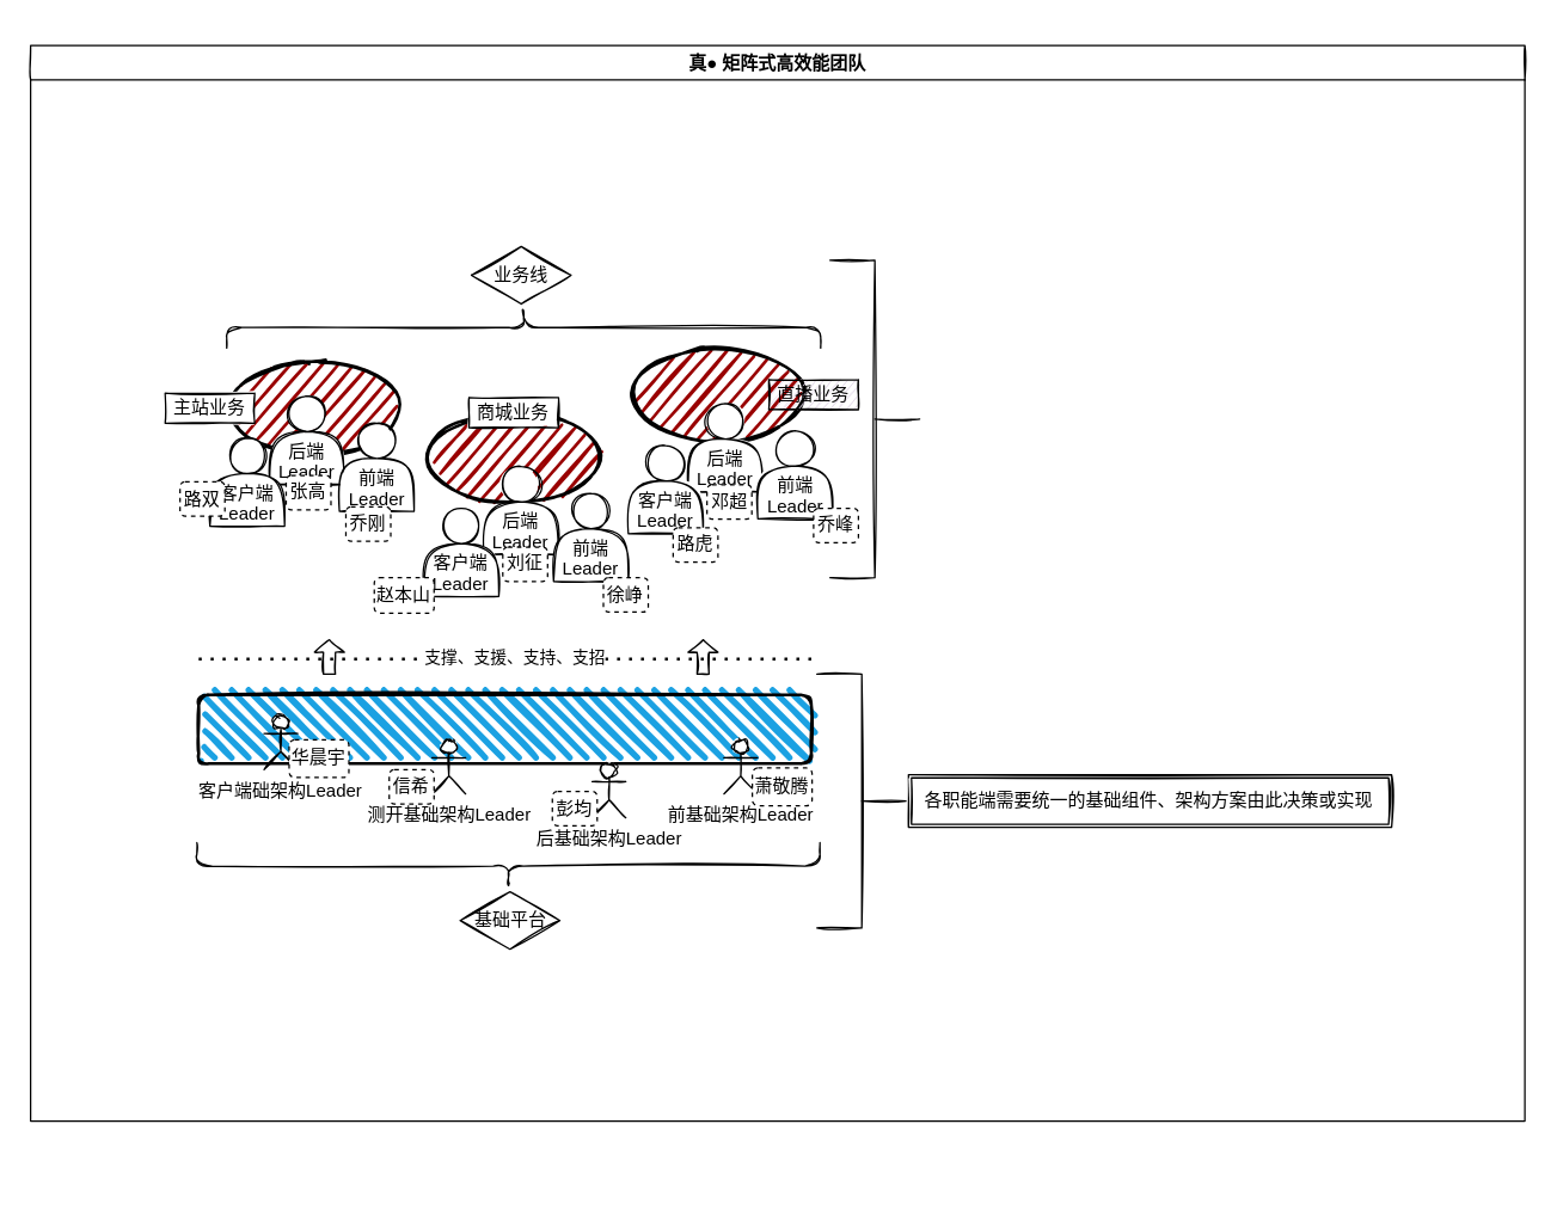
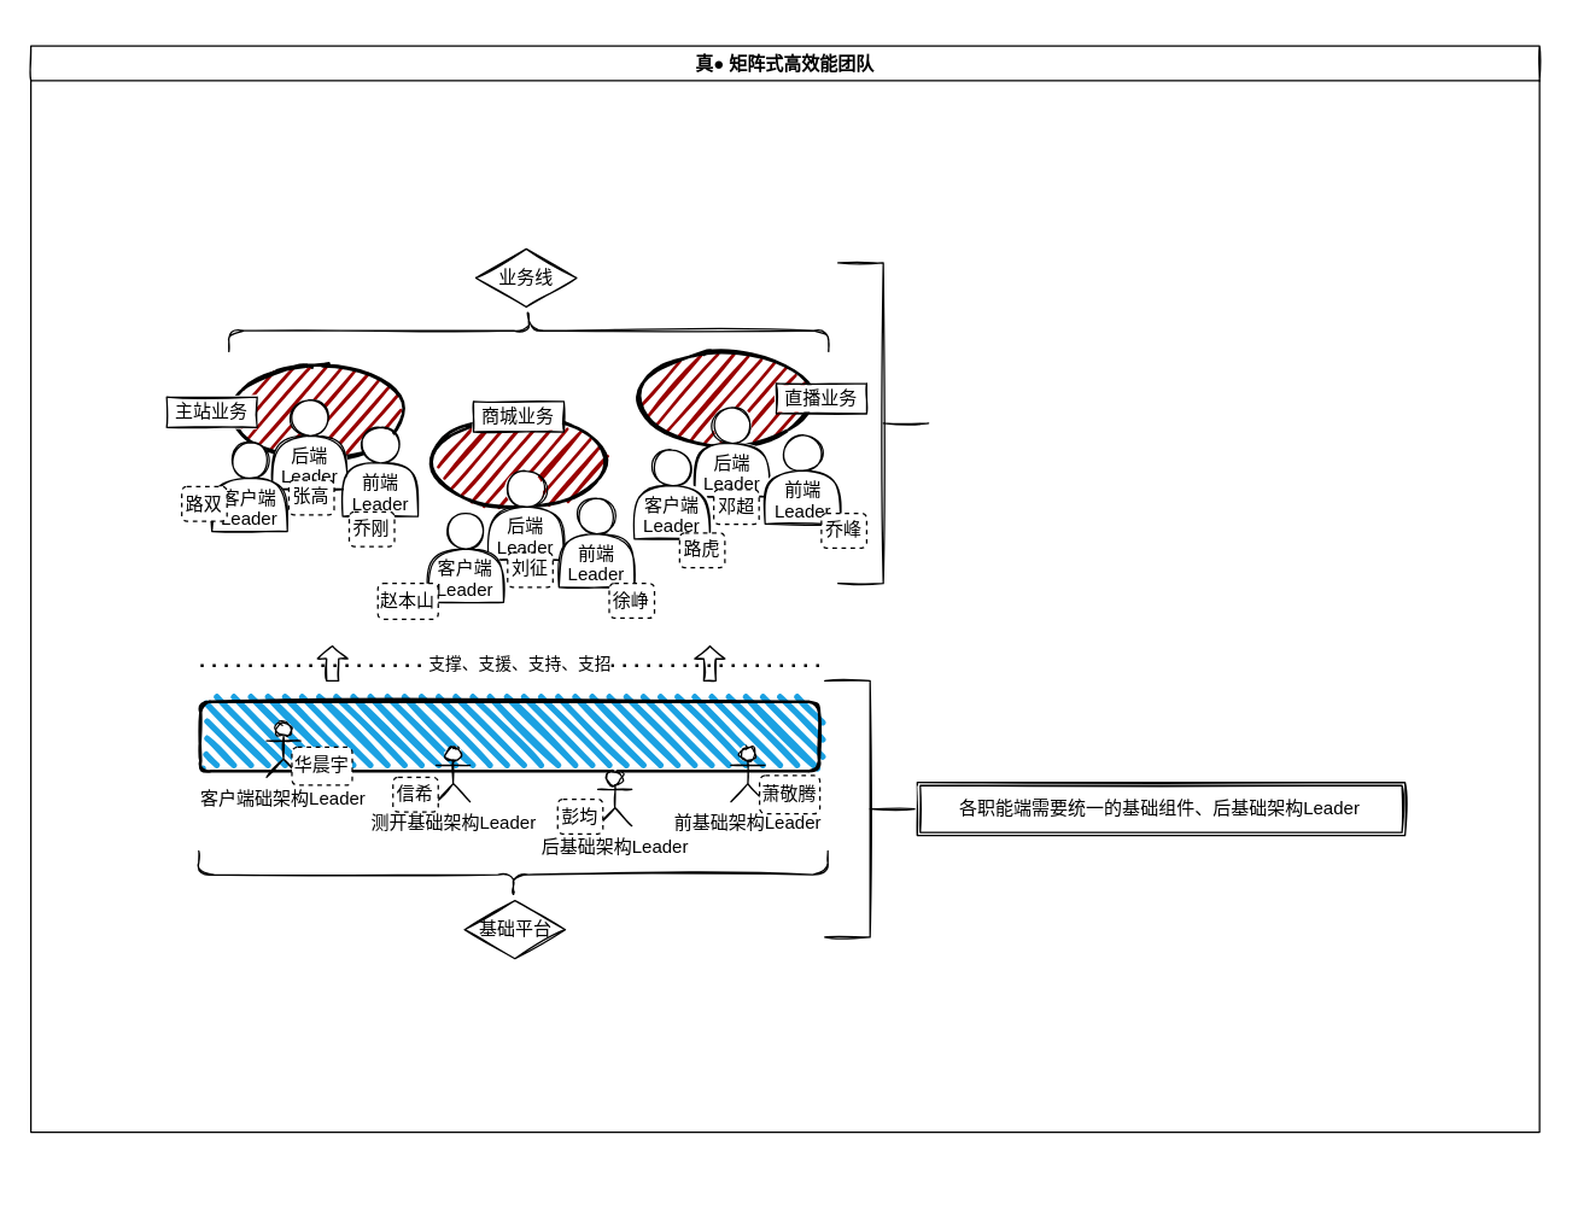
  <mxCell id="0" />
  <mxCell id="1" parent="0" />
  <mxCell id="2" value="" style="ellipse;whiteSpace=wrap;html=1;strokeWidth=2;fillWeight=2;hachureGap=8;fillColor=#990000;fillStyle=dots;sketch=1;" parent="1" vertex="1"><mxGeometry x="150" y="242.75" width="120" height="60" as="geometry" /></mxCell>
  <mxCell id="3" value="主站业务" style="html=1;whiteSpace=wrap;container=1;recursiveResize=0;collapsible=0;sketch=1;" parent="1" vertex="1"><mxGeometry x="110" y="262.75" width="60" height="20" as="geometry" /></mxCell>
  <mxCell id="4" value="&lt;br&gt;&lt;br&gt;后端Leader" style="shape=actor;whiteSpace=wrap;html=1;sketch=1;" parent="1" vertex="1"><mxGeometry x="180" y="264.75" width="50" height="59" as="geometry" /></mxCell>
  <mxCell id="5" value="&lt;br&gt;&lt;br&gt;前端Leader" style="shape=actor;whiteSpace=wrap;html=1;sketch=1;" parent="1" vertex="1"><mxGeometry x="226.66" y="282.75" width="50" height="59" as="geometry" /></mxCell>
  <mxCell id="6" value="&lt;br&gt;&lt;br&gt;客户端Leader" style="shape=actor;whiteSpace=wrap;html=1;sketch=1;" parent="1" vertex="1"><mxGeometry x="140" y="292.75" width="50" height="59" as="geometry" /></mxCell>
  <mxCell id="7" value="" style="shape=curlyBracket;whiteSpace=wrap;html=1;rounded=1;sketch=1;rotation=90;" parent="1" vertex="1"><mxGeometry x="336.25" y="20" width="27.5" height="397.5" as="geometry" /></mxCell>
  <mxCell id="8" value="真● 矩阵式高效能团队" style="swimlane;sketch=1;" parent="1" vertex="1"><mxGeometry x="20" y="30" width="1000" height="720" as="geometry" /></mxCell>
  <mxCell id="9" value="" style="rounded=1;whiteSpace=wrap;html=1;strokeWidth=2;fillWeight=4;hachureGap=8;hachureAngle=45;fillColor=#1ba1e2;sketch=1;" parent="8" vertex="1"><mxGeometry x="112.49" y="434.75" width="410" height="46" as="geometry" /></mxCell>
  <mxCell id="10" value="" style="html=1;shape=mxgraph.flowchart.annotation_2;align=left;labelPosition=right;sketch=1;rotation=-180;" parent="8" vertex="1"><mxGeometry x="526.24" y="420.75" width="60" height="170" as="geometry" /></mxCell>
  <mxCell id="11" value="" style="shape=curlyBracket;whiteSpace=wrap;html=1;rounded=1;sketch=1;rotation=-90;" parent="8" vertex="1"><mxGeometry x="304.12" y="340.75" width="31.25" height="417" as="geometry" /></mxCell>
  <mxCell id="12" value="基础平台" style="html=1;whiteSpace=wrap;aspect=fixed;shape=isoRectangle;sketch=1;" parent="8" vertex="1"><mxGeometry x="287.5" y="565.74" width="66.67" height="40" as="geometry" /></mxCell>
  <mxCell id="13" value="后基础架构Leader" style="shape=umlActor;verticalLabelPosition=bottom;verticalAlign=top;html=1;outlineConnect=0;sketch=1;" parent="8" vertex="1"><mxGeometry x="375.83" y="480.75" width="22.5" height="36.25" as="geometry" /></mxCell>
  <mxCell id="14" value="前基础架构Leader" style="shape=umlActor;verticalLabelPosition=bottom;verticalAlign=top;html=1;outlineConnect=0;sketch=1;" parent="8" vertex="1"><mxGeometry x="463.99" y="464.75" width="22.5" height="36.25" as="geometry" /></mxCell>
  <mxCell id="15" value="客户端础架构Leader" style="shape=umlActor;verticalLabelPosition=bottom;verticalAlign=top;html=1;outlineConnect=0;sketch=1;" parent="8" vertex="1"><mxGeometry x="156.24" y="448.5" width="22.5" height="36.25" as="geometry" /></mxCell>
  <mxCell id="16" value="测开基础架构Leader" style="shape=umlActor;verticalLabelPosition=bottom;verticalAlign=top;html=1;outlineConnect=0;sketch=1;" parent="8" vertex="1"><mxGeometry x="268.62" y="464.75" width="22.5" height="36.25" as="geometry" /></mxCell>
- <mxCell id="17" value="各职能端需要统一的基础组件、架构方案由此决策或实现" style="shape=ext;double=1;rounded=0;whiteSpace=wrap;html=1;sketch=1;" parent="8" vertex="1"><mxGeometry x="587.49" y="488.19" width="323.34" height="35.12" as="geometry" /></mxCell>
+ <mxCell id="17" value="各职能端需要统一的基础组件、后基础架构Leader" style="shape=ext;double=1;rounded=0;whiteSpace=wrap;html=1;sketch=1;" parent="8" vertex="1"><mxGeometry x="587.49" y="488.19" width="323.34" height="35.12" as="geometry" /></mxCell>
  <mxCell id="18" value="" style="ellipse;whiteSpace=wrap;html=1;strokeWidth=2;fillWeight=2;hachureGap=8;fillColor=#990000;fillStyle=dots;sketch=1;" parent="8" vertex="1"><mxGeometry x="263.34" y="245.75" width="120" height="60" as="geometry" /></mxCell>
  <mxCell id="19" value="商城业务" style="html=1;whiteSpace=wrap;container=1;recursiveResize=0;collapsible=0;sketch=1;" parent="8" vertex="1"><mxGeometry x="293.34" y="235.75" width="60" height="20" as="geometry" /></mxCell>
  <mxCell id="20" value="&lt;br&gt;&lt;br&gt;后端Leader" style="shape=actor;whiteSpace=wrap;html=1;sketch=1;" parent="8" vertex="1"><mxGeometry x="303.34" y="281.75" width="50" height="59" as="geometry" /></mxCell>
  <mxCell id="21" value="&lt;br&gt;&lt;br&gt;前端Leader" style="shape=actor;whiteSpace=wrap;html=1;sketch=1;" parent="8" vertex="1"><mxGeometry x="350" y="299.75" width="50" height="59" as="geometry" /></mxCell>
  <mxCell id="22" value="&lt;br&gt;&lt;br&gt;客户端Leader" style="shape=actor;whiteSpace=wrap;html=1;sketch=1;" parent="8" vertex="1"><mxGeometry x="263.34" y="309.75" width="50" height="59" as="geometry" /></mxCell>
  <mxCell id="23" value="" style="html=1;shape=mxgraph.flowchart.annotation_2;align=left;labelPosition=right;sketch=1;rotation=-180;" parent="8" vertex="1"><mxGeometry x="535" y="143.75" width="60" height="212.5" as="geometry" /></mxCell>
  <mxCell id="24" value="" style="ellipse;whiteSpace=wrap;html=1;strokeWidth=2;fillWeight=2;hachureGap=8;fillColor=#990000;fillStyle=dots;sketch=1;" parent="8" vertex="1"><mxGeometry x="400" y="203.75" width="120" height="60" as="geometry" /></mxCell>
- <mxCell id="25" value="直播业务" style="html=1;whiteSpace=wrap;container=1;recursiveResize=0;collapsible=0;sketch=1;fillColor=#e1d5e7;" parent="8" vertex="1"><mxGeometry x="494" y="223.75" width="60" height="20" as="geometry" /></mxCell>
+ <mxCell id="25" value="直播业务" style="html=1;whiteSpace=wrap;container=1;recursiveResize=0;collapsible=0;sketch=1;" parent="8" vertex="1"><mxGeometry x="494" y="223.75" width="60" height="20" as="geometry" /></mxCell>
  <mxCell id="26" value="&lt;br&gt;&lt;br&gt;后端Leader" style="shape=actor;whiteSpace=wrap;html=1;sketch=1;" parent="8" vertex="1"><mxGeometry x="440" y="239.75" width="50" height="59" as="geometry" /></mxCell>
  <mxCell id="27" value="&lt;br&gt;&lt;br&gt;前端Leader" style="shape=actor;whiteSpace=wrap;html=1;sketch=1;" parent="8" vertex="1"><mxGeometry x="486.66" y="257.75" width="50" height="59" as="geometry" /></mxCell>
  <mxCell id="28" value="&lt;br&gt;&lt;br&gt;客户端Leader" style="shape=actor;whiteSpace=wrap;html=1;sketch=1;" parent="8" vertex="1"><mxGeometry x="400.0" y="267.75" width="50" height="59" as="geometry" /></mxCell>
  <mxCell id="29" value="业务线" style="html=1;whiteSpace=wrap;aspect=fixed;shape=isoRectangle;sketch=1;" parent="8" vertex="1"><mxGeometry x="295.01" y="133.75" width="66.67" height="40" as="geometry" /></mxCell>
  <mxCell id="30" value="" style="shape=singleArrow;direction=north;whiteSpace=wrap;html=1;sketch=1;arrowWidth=0.4;arrowSize=0.364;" parent="8" vertex="1"><mxGeometry x="190" y="397.75" width="20" height="23" as="geometry" /></mxCell>
  <mxCell id="31" value="" style="shape=singleArrow;direction=north;whiteSpace=wrap;html=1;sketch=1;arrowWidth=0.4;arrowSize=0.364;" parent="8" vertex="1"><mxGeometry x="440" y="397.75" width="20" height="23" as="geometry" /></mxCell>
  <mxCell id="32" value="路双" style="rounded=1;whiteSpace=wrap;html=1;dashed=1;" vertex="1" parent="8"><mxGeometry x="100" y="292" width="30" height="23" as="geometry" /></mxCell>
  <mxCell id="33" value="路虎" style="rounded=1;whiteSpace=wrap;html=1;dashed=1;" vertex="1" parent="8"><mxGeometry x="430" y="322.75" width="30" height="23" as="geometry" /></mxCell>
  <mxCell id="34" value="乔峰" style="rounded=1;whiteSpace=wrap;html=1;dashed=1;" vertex="1" parent="8"><mxGeometry x="524" y="309.75" width="30" height="23" as="geometry" /></mxCell>
  <mxCell id="35" value="乔刚" style="rounded=1;whiteSpace=wrap;html=1;dashed=1;" vertex="1" parent="8"><mxGeometry x="211" y="308.75" width="30" height="23" as="geometry" /></mxCell>
  <mxCell id="36" value="邓超" style="rounded=1;whiteSpace=wrap;html=1;dashed=1;" vertex="1" parent="8"><mxGeometry x="452.66" y="294" width="30" height="23" as="geometry" /></mxCell>
  <mxCell id="37" value="彭均" style="rounded=1;whiteSpace=wrap;html=1;dashed=1;" vertex="1" parent="8"><mxGeometry x="349.17" y="499.31" width="30" height="23" as="geometry" /></mxCell>
  <mxCell id="38" value="信希" style="rounded=1;whiteSpace=wrap;html=1;dashed=1;" vertex="1" parent="8"><mxGeometry x="240.0" y="484.75" width="30" height="23" as="geometry" /></mxCell>
  <mxCell id="39" value="华晨宇" style="rounded=1;whiteSpace=wrap;html=1;dashed=1;" vertex="1" parent="8"><mxGeometry x="173" y="464.75" width="40" height="25.25" as="geometry" /></mxCell>
  <mxCell id="40" value="萧敬腾" style="rounded=1;whiteSpace=wrap;html=1;dashed=1;" vertex="1" parent="8"><mxGeometry x="483" y="483.63" width="40" height="25.25" as="geometry" /></mxCell>
  <mxCell id="41" value="刘征" style="rounded=1;whiteSpace=wrap;html=1;dashed=1;" vertex="1" parent="8"><mxGeometry x="316.0" y="335.75" width="30" height="23" as="geometry" /></mxCell>
  <mxCell id="42" value="徐峥" style="rounded=1;whiteSpace=wrap;html=1;dashed=1;" vertex="1" parent="8"><mxGeometry x="383.34" y="356.25" width="30" height="23" as="geometry" /></mxCell>
  <mxCell id="43" value="赵本山" style="rounded=1;whiteSpace=wrap;html=1;dashed=1;" vertex="1" parent="8"><mxGeometry x="230" y="356.25" width="40" height="23.75" as="geometry" /></mxCell>
  <mxCell id="44" value="" style="endArrow=none;dashed=1;html=1;dashPattern=1 3;strokeWidth=2;" parent="1" edge="1"><mxGeometry width="50" height="50" relative="1" as="geometry"><mxPoint x="132.49" y="440.75" as="sourcePoint" /><mxPoint x="542.49" y="440.75" as="targetPoint" /></mxGeometry></mxCell>
  <mxCell id="45" value="支撑、支援、支持、支招" style="edgeLabel;html=1;align=center;verticalAlign=middle;resizable=0;points=[];" parent="44" vertex="1" connectable="0"><mxGeometry x="-0.151" y="-2" relative="1" as="geometry"><mxPoint x="36.85" y="-3.5" as="offset" /></mxGeometry></mxCell>
  <mxCell id="46" value="张高" style="rounded=1;whiteSpace=wrap;html=1;dashed=1;" vertex="1" parent="1"><mxGeometry x="191" y="317.75" width="30" height="23" as="geometry" /></mxCell>
